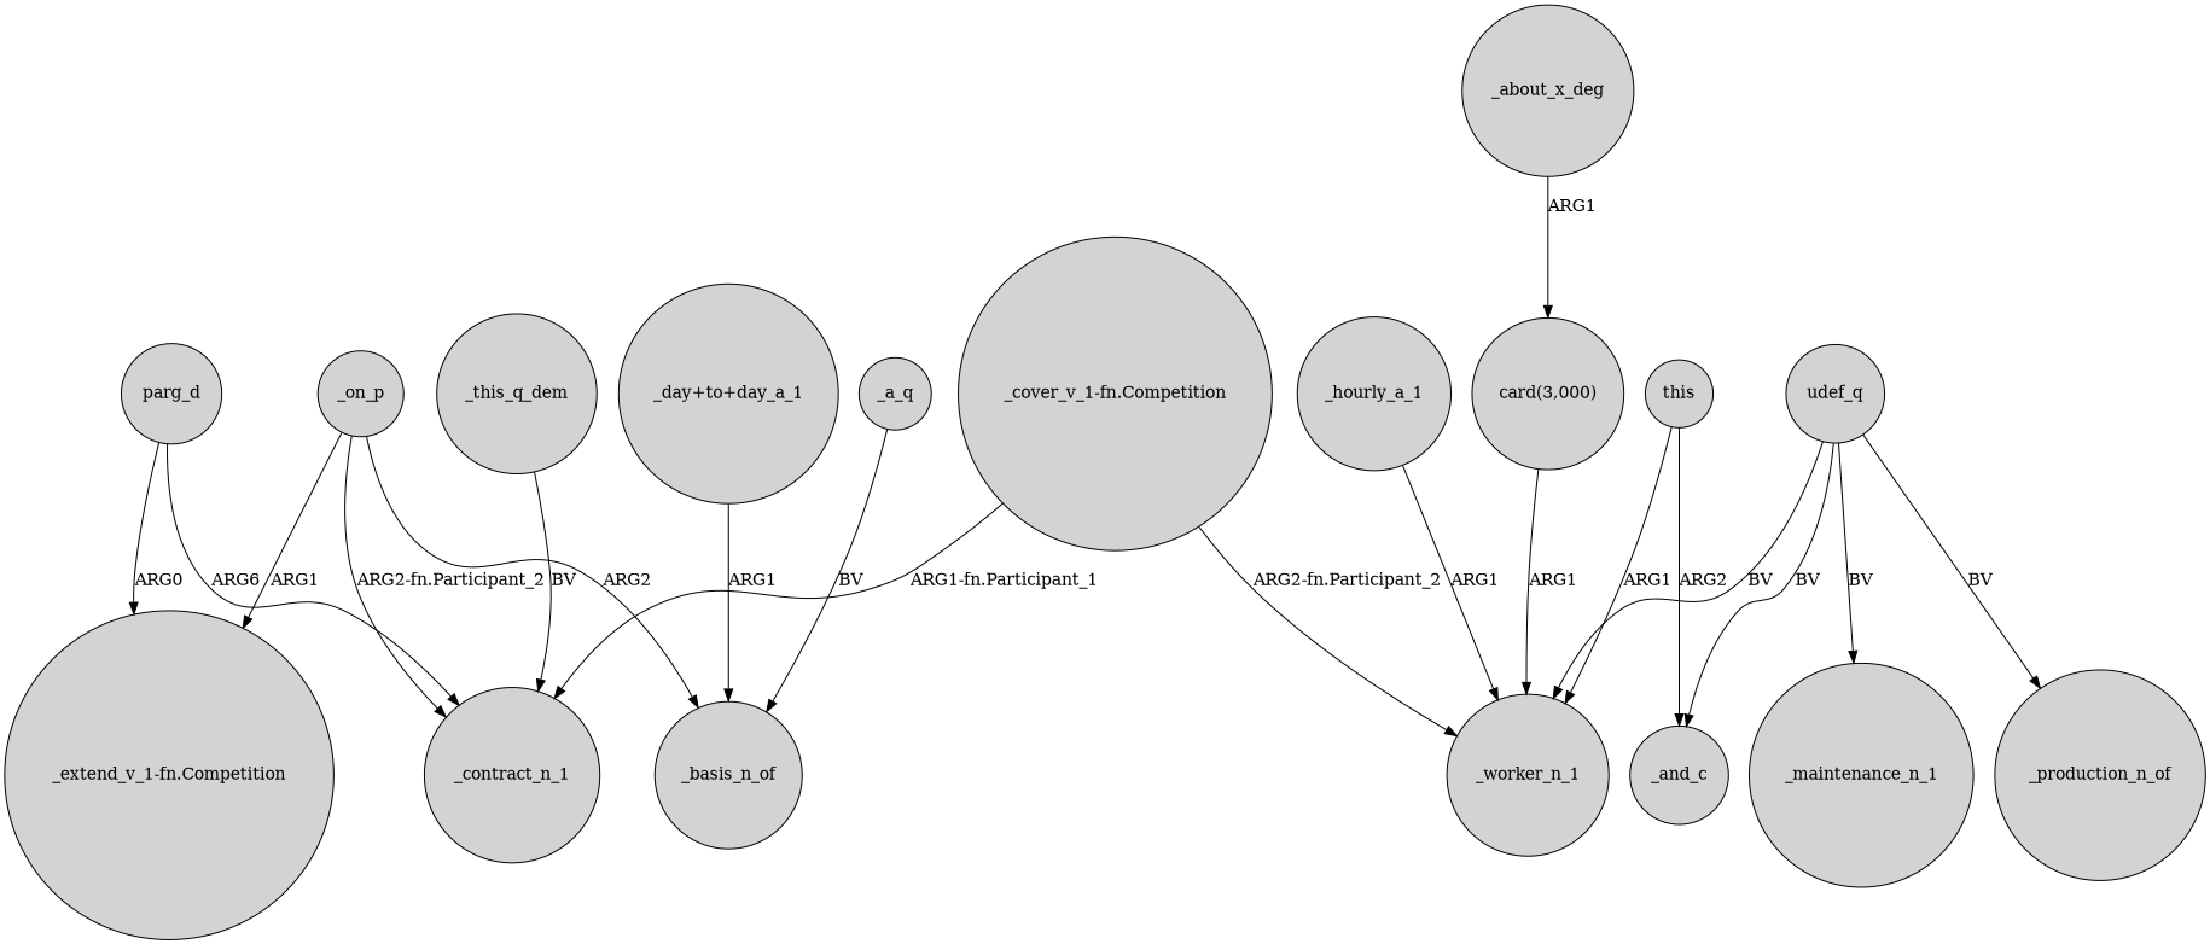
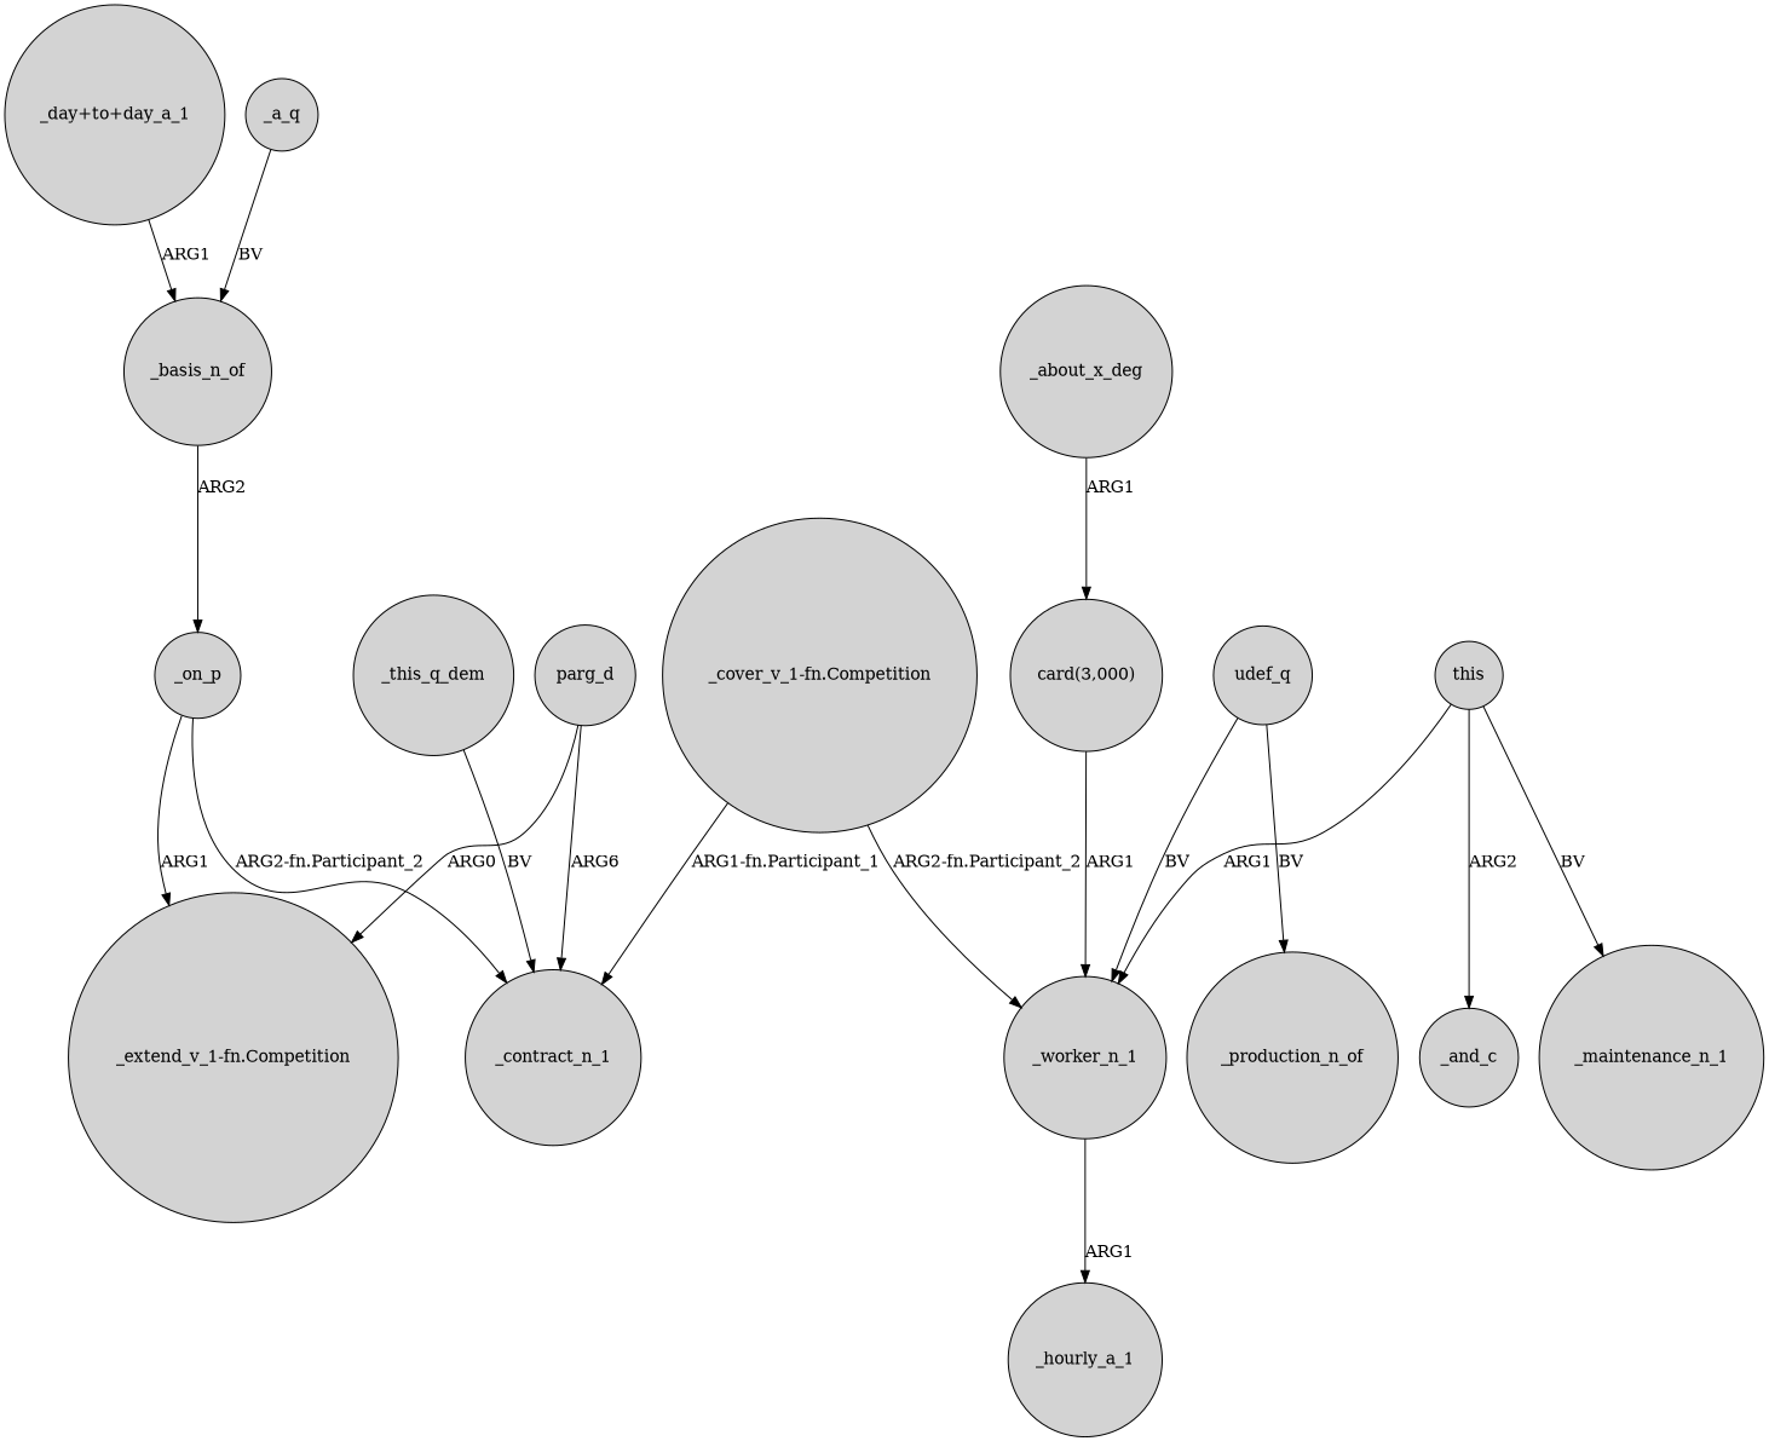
  digraph {
    fontname="DejaVu Serif"
    node [fontname="DejaVu Serif" shape=circle style=filled]
    edge [fontname="DejaVu Serif"]
    parg_d
    _contract_n_1
    "_extend_v_1-fn.Competition"
    "card(3,000)"
    _worker_n_1
    udef_q
    _and_c
    _maintenance_n_1
    _production_n_of
    n10 [label=this]
    _hourly_a_1
    "_day+to+day_a_1"
    _basis_n_of
    _about_x_deg
    _this_q_dem
    _on_p
    "_cover_v_1-fn.Competition"
    _a_q
    parg_d -> _contract_n_1 [label=ARG6]
    parg_d -> "_extend_v_1-fn.Competition" [label=ARG0]
    "card(3,000)" -> _worker_n_1 [label=ARG1]
    udef_q -> _worker_n_1 [label=BV]
-   udef_q -> _and_c [label=BV]
-   udef_q -> _maintenance_n_1 [label=BV]
+   n10 -> _maintenance_n_1 [label=BV]
    udef_q -> _production_n_of [label=BV]
    n10 -> _worker_n_1 [label=ARG1]
    n10 -> _and_c [label=ARG2]
-   _hourly_a_1 -> _worker_n_1 [label=ARG1]
+   _worker_n_1 -> _hourly_a_1 [label=ARG1]
    "_day+to+day_a_1" -> _basis_n_of [label=ARG1]
    _about_x_deg -> "card(3,000)" [label=ARG1]
    _this_q_dem -> _contract_n_1 [label=BV]
    _on_p -> _contract_n_1 [label="ARG2-fn.Participant_2"]
    _on_p -> "_extend_v_1-fn.Competition" [label=ARG1]
-   _on_p -> _basis_n_of [label=ARG2]
+   _basis_n_of -> _on_p [label=ARG2]
    "_cover_v_1-fn.Competition" -> _contract_n_1 [label="ARG1-fn.Participant_1"]
    "_cover_v_1-fn.Competition" -> _worker_n_1 [label="ARG2-fn.Participant_2"]
    _a_q -> _basis_n_of [label=BV]
  }
